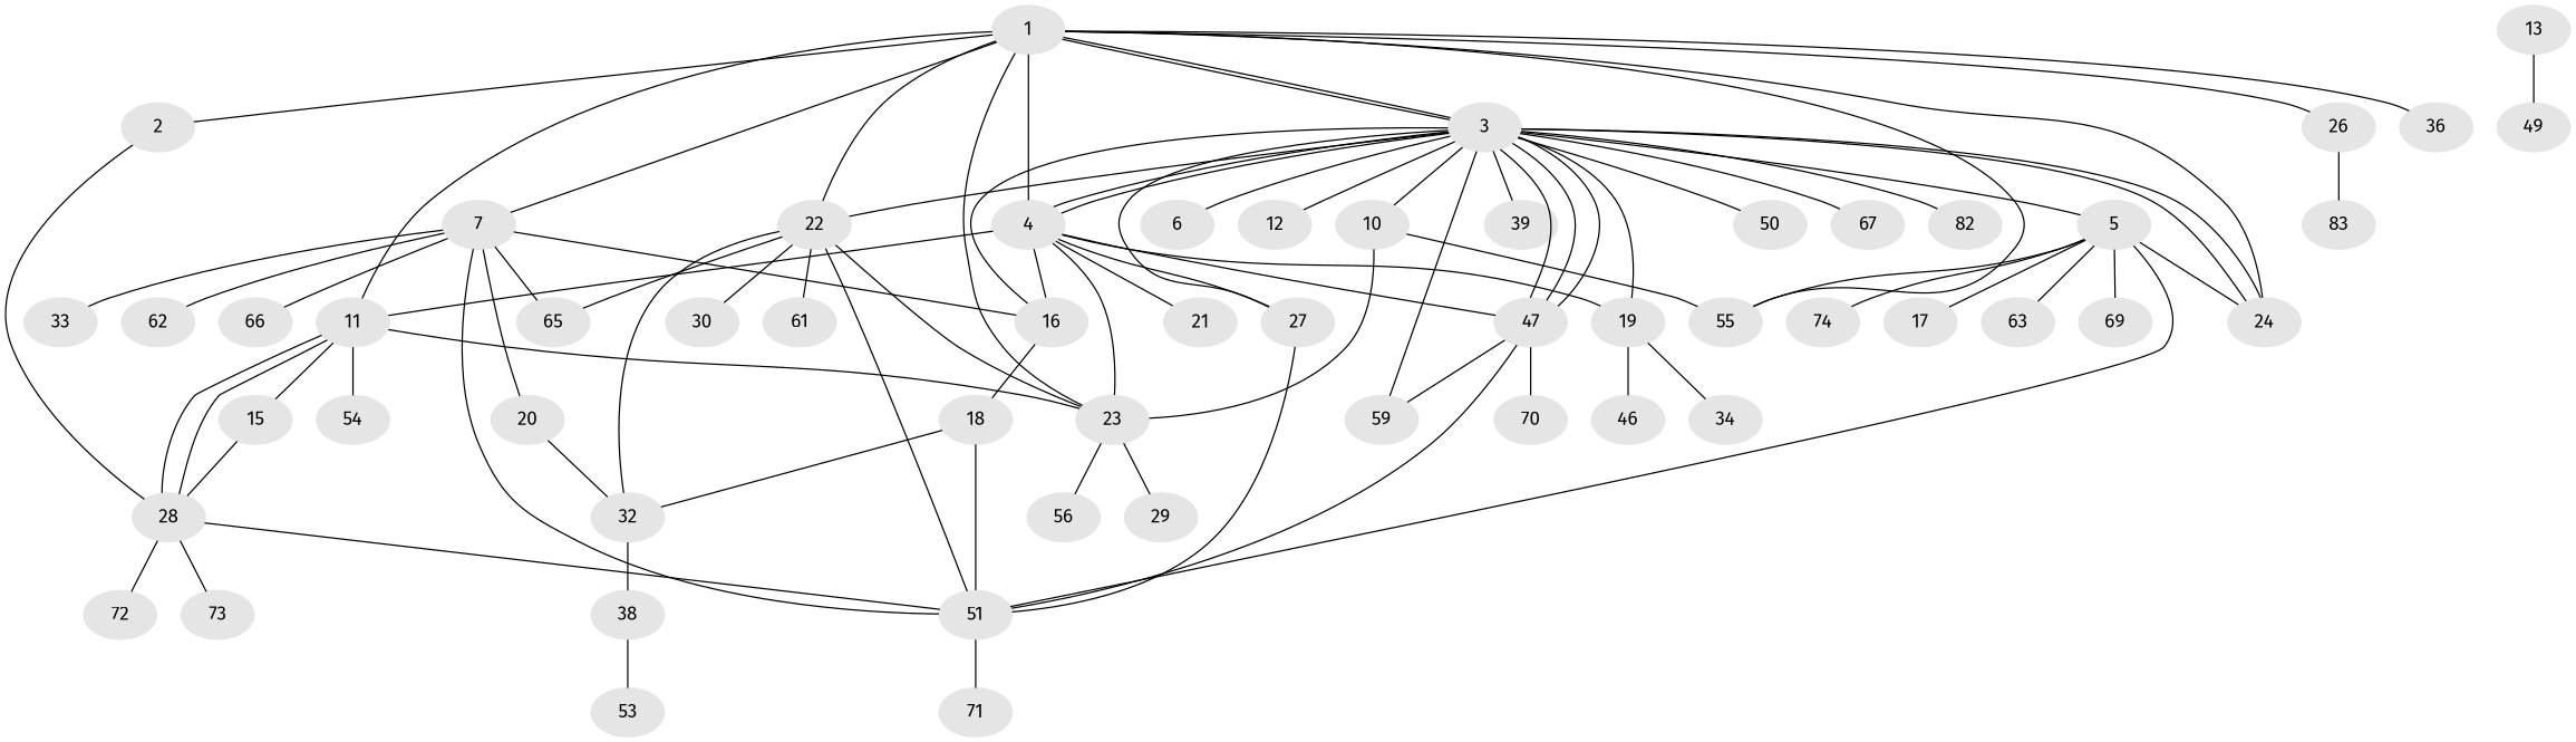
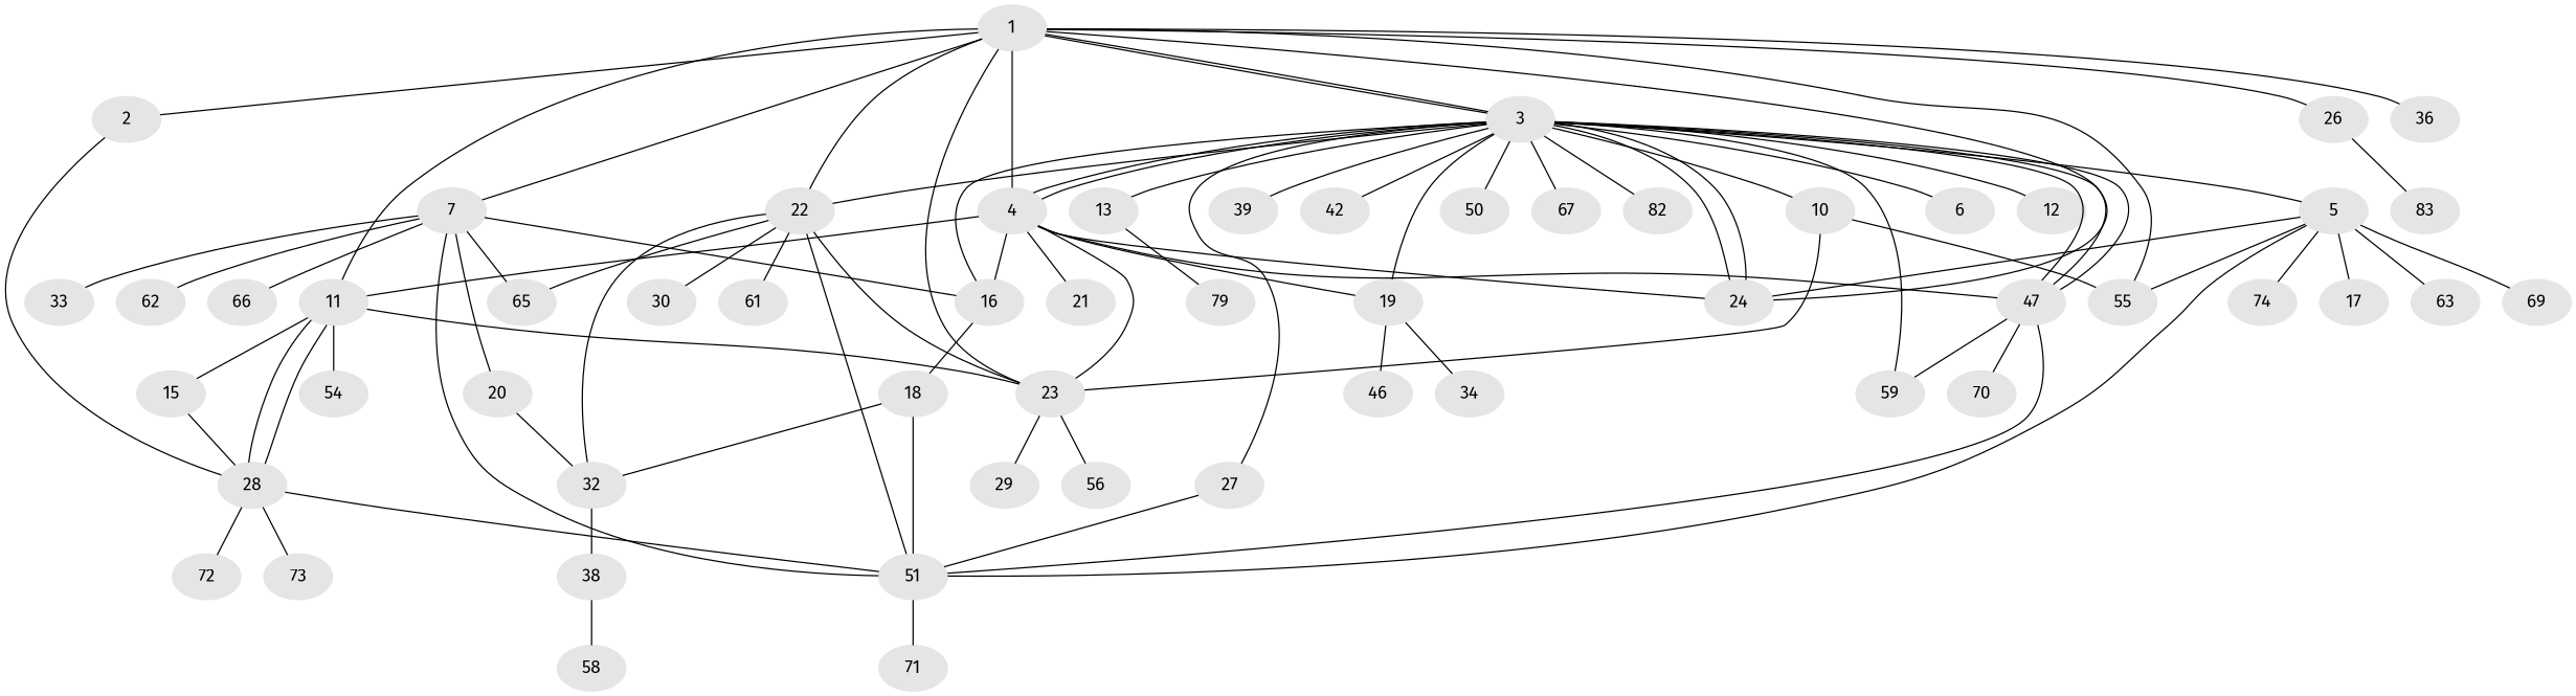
  graph {
    fontname="Fira Sans"
    node [color=gray90 fontname="Fira Sans" style=filled]
    edge [fontname="Fira Sans"]
    1 [super="+84"]
    2
    3 [super="+9"]
    4 [super="+8"]
    7 [super="+14"]
    11 [super="+75"]
    22 [super="+64"]
    23 [super="+53"]
    24 [super="+44"]
    26 [super="+81"]
    36 [super="+77"]
    55 [super="+80"]
    28 [super="+35"]
    5 [super="+31"]
    6
    10 [super="+68"]
    12
    13
    16
    19 [super="+25"]
    27
    39
+   42
    47 [super="+60"]
    50
    59
    67
    82
    21
    17 [super="+43"]
    51 [super="+57"]
    63
    69
    74
    20 [super="+49"]
    33
    62
    65
    66
    15 [super="+76"]
    54
    32 [super="+78"]
    30
    61
    29
    56
    83
    72
    73
-   79 [label=49]
+   79
    18 [super="+48"]
    34
    46
    70
    71
    38 [super="+52"]
-   58 [label=53]
+   58
    1 -- 2
    1 -- 3
    1 -- 3
    1 -- 4
    1 -- 7 [weight=2]
    1 -- 11
    1 -- 22
    1 -- 23
    1 -- 24
    1 -- 26
    1 -- 36
    1 -- 55
    2 -- 28
    3 -- 4
    3 -- 4
    3 -- 22
    3 -- 24
    3 -- 24
    3 -- 5
    3 -- 6
    3 -- 10
    3 -- 12
+   3 -- 13
    3 -- 16
    3 -- 19
    3 -- 27
    3 -- 39
+   3 -- 42
    3 -- 47
    3 -- 47
    3 -- 47
    3 -- 50
    3 -- 59
    3 -- 67
    3 -- 82
    4 -- 11
    4 -- 23
    4 -- 16
    4 -- 19
-   4 -- 27
+   4 -- 24
    4 -- 47
    4 -- 21
    7 -- 16
    7 -- 51
    7 -- 20
    7 -- 33
    7 -- 62
    7 -- 65
    7 -- 66
    11 -- 23
    11 -- 28
    11 -- 28
    11 -- 15
    11 -- 54
    22 -- 23
    22 -- 51
    22 -- 65
    22 -- 32
    22 -- 30
    22 -- 61
    23 -- 29
    23 -- 56
    26 -- 83
    28 -- 51
    28 -- 72
    28 -- 73
    5 -- 24
    5 -- 55
    5 -- 17
    5 -- 51
    5 -- 63
    5 -- 69
    5 -- 74
    10 -- 23 [weight=2]
    10 -- 55
    13 -- 79
    16 -- 18
    19 -- 34
    19 -- 46
    27 -- 51
    47 -- 59
    47 -- 51
    47 -- 70
    51 -- 71
    20 -- 32
    15 -- 28
    32 -- 38
    18 -- 51
    18 -- 32
    38 -- 58
  }
